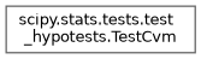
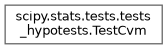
  digraph {
    rankdir=LR
-   n1 [color=grey40 fillcolor=white fontname=Helvetica fontsize=10 height=0.2 label="scipy.stats.tests.test\l_hypotests.TestCvm" shape=box style=filled width=0.4]
+   n1 [color=grey40 fillcolor=white fontname=Helvetica fontsize=10 height=0.2 label="scipy.stats.tests.tests\l_hypotests.TestCvm" shape=box style=filled width=0.4]
  }
